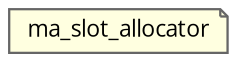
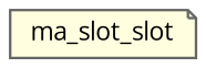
  digraph {
    rankdir=TB
    fontname="Open Sans"
-   n1 [color=grey40 fillcolor=lightyellow fontname="Open Sans" fontsize=10 height=0.2 label=ma_slot_allocator shape=note style=filled width=0.4]
+   n1 [color=grey40 fillcolor=lightyellow fontname="Open Sans" fontsize=10 height=0.2 label=ma_slot_slot shape=note style=filled width=0.4]
  }
